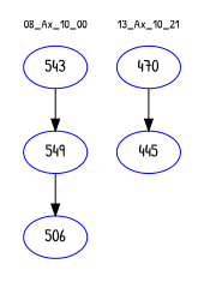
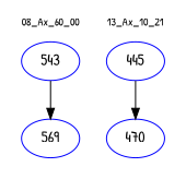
  digraph {
    fontname="Patrick Hand"
    node [color=blue fontname="Patrick Hand"]
    edge [color=black fontname="Patrick Hand"]
    n1 [label=543]
-   n2 [label=549]
-   n3 [label=506]
+   n2 [label=569]
    n4 [label=445]
    n5 [label=470]
    subgraph cluster_1 {
      color=white
      fontsize=10
-     label="08_Ax_10_00"
+     label="08_Ax_60_00"
      n1
      n2
-     n3
    }
    subgraph cluster_2 {
      color=white
      fontsize=10
      label="13_Ax_10_21"
      n4
      n5
    }
    n1 -> n2
-   n2 -> n3
-   n5 -> n4
+   n4 -> n5
  }
